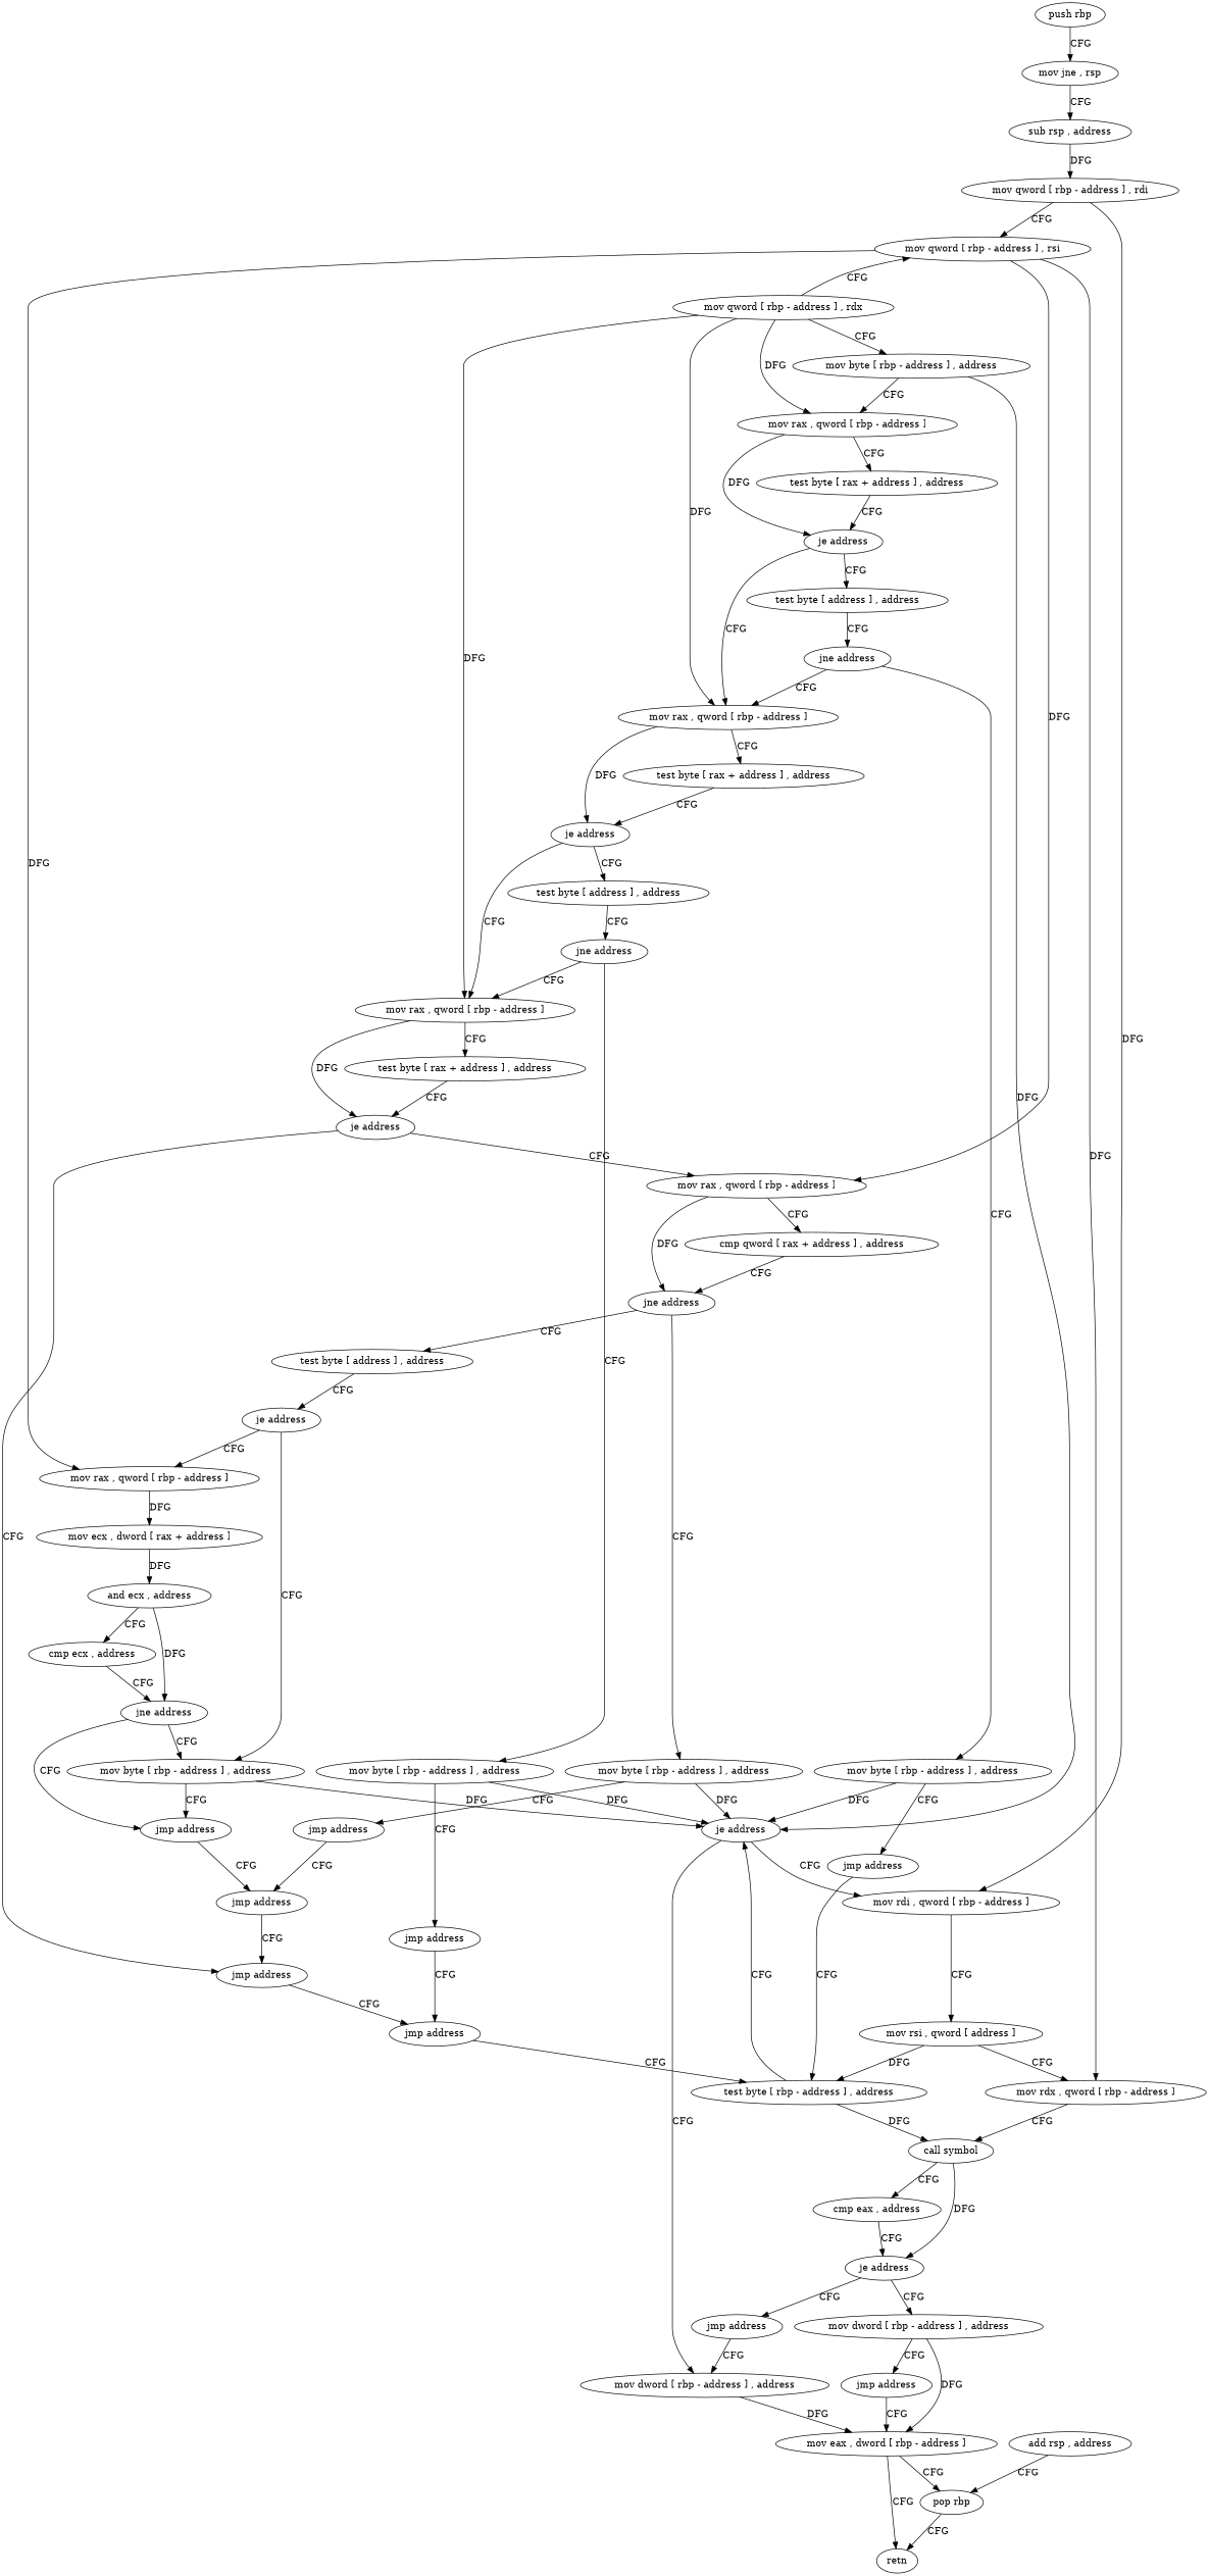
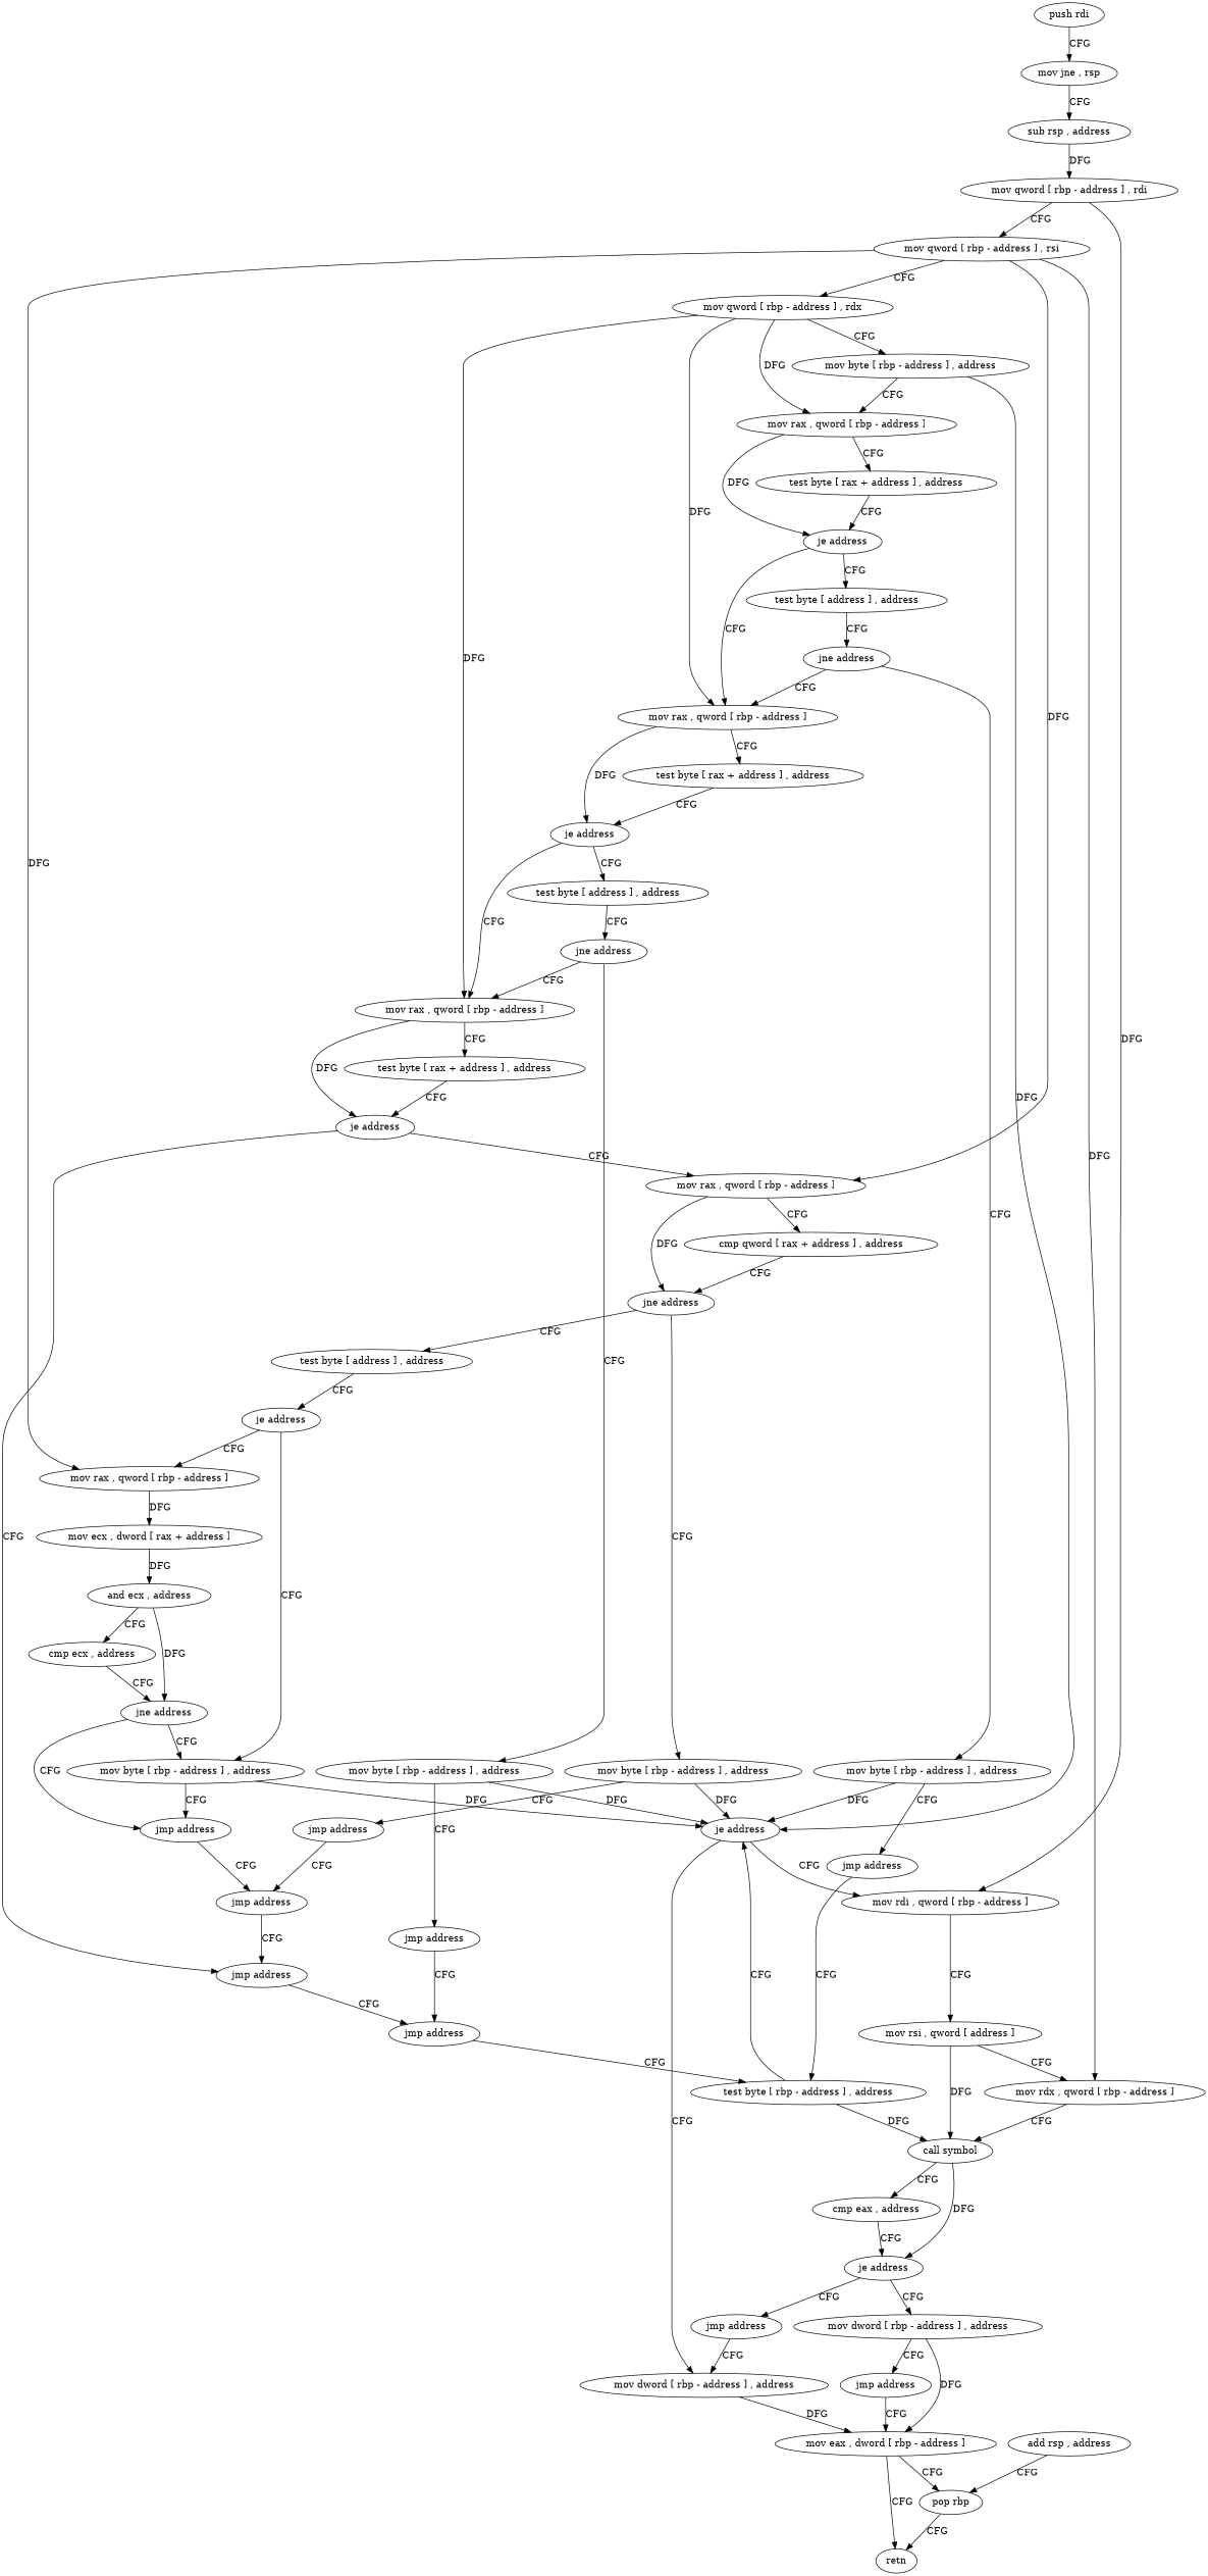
  digraph {
-   n1 [label="push rbp"]
+   n1 [label="push rdi"]
    n2 [label="mov jne , rsp"]
    n3 [label="sub rsp , address"]
    n4 [label="mov qword [ rbp - address ] , rdi"]
    n5 [label="mov qword [ rbp - address ] , rsi"]
    n6 [label="mov rdi , qword [ rbp - address ]"]
    n7 [label="mov qword [ rbp - address ] , rdx"]
    n8 [label="mov rax , qword [ rbp - address ]"]
    n9 [label="mov rax , qword [ rbp - address ]"]
    n10 [label="mov rdx , qword [ rbp - address ]"]
    n11 [label="mov rsi , qword [ address ]"]
    n12 [label="mov byte [ rbp - address ] , address"]
    n13 [label="mov rax , qword [ rbp - address ]"]
    n14 [label="mov rax , qword [ rbp - address ]"]
    n15 [label="mov rax , qword [ rbp - address ]"]
    n16 [label="cmp qword [ rax + address ] , address"]
    n17 [label="jne address"]
    n18 [label="mov ecx , dword [ rax + address ]"]
    n19 [label="call symbol"]
    n20 [label="je address"]
    n21 [label="test byte [ rax + address ] , address"]
    n22 [label="je address"]
    n23 [label="test byte [ rax + address ] , address"]
    n24 [label="je address"]
    n25 [label="test byte [ rax + address ] , address"]
    n26 [label="je address"]
    n27 [label="mov dword [ rbp - address ] , address"]
    n28 [label="test byte [ address ] , address"]
    n29 [label="jne address"]
    n30 [label="test byte [ address ] , address"]
    n31 [label="mov byte [ rbp - address ] , address"]
    n32 [label="jne address"]
    n33 [label="jmp address"]
    n34 [label="mov byte [ rbp - address ] , address"]
    n35 [label="jmp address"]
    n36 [label="test byte [ rbp - address ] , address"]
    n37 [label="jmp address"]
    n38 [label="test byte [ address ] , address"]
    n39 [label="mov byte [ rbp - address ] , address"]
    n40 [label="jmp address"]
    n41 [label="je address"]
    n42 [label="jmp address"]
    n43 [label="mov byte [ rbp - address ] , address"]
    n44 [label="jmp address"]
    n45 [label="mov eax , dword [ rbp - address ]"]
    n46 [label=retn]
    n47 [label="pop rbp"]
    n48 [label="cmp eax , address"]
    n49 [label="je address"]
    n50 [label="jmp address"]
    n51 [label="and ecx , address"]
    n52 [label="add rsp , address"]
    n53 [label="jmp address"]
    n54 [label="mov dword [ rbp - address ] , address"]
    n55 [label="jmp address"]
    n56 [label="cmp ecx , address"]
    n57 [label="jne address"]
    n1 -> n2 [label=CFG]
    n2 -> n3 [label=CFG]
    n3 -> n4 [label=DFG]
    n4 -> n5 [label=CFG]
    n4 -> n6 [label=DFG]
-   n7 -> n5 [label=CFG]
+   n5 -> n7 [label=CFG]
    n5 -> n8 [label=DFG]
    n5 -> n9 [label=DFG]
    n5 -> n10 [label=DFG]
    n6 -> n11 [label=CFG]
    n7 -> n12 [label=CFG]
    n7 -> n13 [label=DFG]
    n7 -> n14 [label=DFG]
    n7 -> n15 [label=DFG]
    n8 -> n16 [label=CFG]
    n8 -> n17 [label=DFG]
    n9 -> n18 [label=DFG]
    n10 -> n19 [label=CFG]
    n11 -> n10 [label=CFG]
-   n11 -> n36 [label=DFG]
+   n11 -> n19 [label=DFG]
    n12 -> n13 [label=CFG]
    n12 -> n20 [label=DFG]
    n13 -> n21 [label=CFG]
    n13 -> n22 [label=DFG]
    n14 -> n23 [label=CFG]
    n14 -> n24 [label=DFG]
    n15 -> n25 [label=CFG]
    n15 -> n26 [label=DFG]
    n16 -> n17 [label=CFG]
    n17 -> n38 [label=CFG]
    n17 -> n39 [label=CFG]
    n18 -> n51 [label=DFG]
    n19 -> n48 [label=CFG]
    n19 -> n49 [label=DFG]
    n20 -> n6 [label=CFG]
    n20 -> n27 [label=CFG]
    n21 -> n22 [label=CFG]
    n22 -> n14 [label=CFG]
    n22 -> n28 [label=CFG]
    n23 -> n24 [label=CFG]
    n24 -> n15 [label=CFG]
    n24 -> n30 [label=CFG]
    n25 -> n26 [label=CFG]
    n26 -> n8 [label=CFG]
    n26 -> n33 [label=CFG]
    n27 -> n45 [label=DFG]
    n28 -> n29 [label=CFG]
    n29 -> n14 [label=CFG]
    n29 -> n31 [label=CFG]
    n30 -> n32 [label=CFG]
    n31 -> n20 [label=DFG]
    n31 -> n35 [label=CFG]
    n32 -> n15 [label=CFG]
    n32 -> n34 [label=CFG]
    n33 -> n37 [label=CFG]
    n34 -> n20 [label=DFG]
    n34 -> n40 [label=CFG]
    n35 -> n36 [label=CFG]
    n36 -> n19 [label=DFG]
    n36 -> n20 [label=CFG]
    n37 -> n36 [label=CFG]
    n38 -> n41 [label=CFG]
    n39 -> n20 [label=DFG]
    n39 -> n42 [label=CFG]
    n40 -> n37 [label=CFG]
    n41 -> n9 [label=CFG]
    n41 -> n43 [label=CFG]
    n42 -> n44 [label=CFG]
    n43 -> n20 [label=DFG]
    n43 -> n50 [label=CFG]
    n44 -> n33 [label=CFG]
    n45 -> n46 [label=CFG]
    n45 -> n47 [label=CFG]
    n47 -> n46 [label=CFG]
    n48 -> n49 [label=CFG]
    n49 -> n53 [label=CFG]
    n49 -> n54 [label=CFG]
    n50 -> n44 [label=CFG]
    n51 -> n56 [label=CFG]
    n51 -> n57 [label=DFG]
    n52 -> n47 [label=CFG]
    n53 -> n27 [label=CFG]
    n54 -> n45 [label=DFG]
    n54 -> n55 [label=CFG]
    n55 -> n45 [label=CFG]
    n56 -> n57 [label=CFG]
    n57 -> n43 [label=CFG]
    n57 -> n50 [label=CFG]
  }
